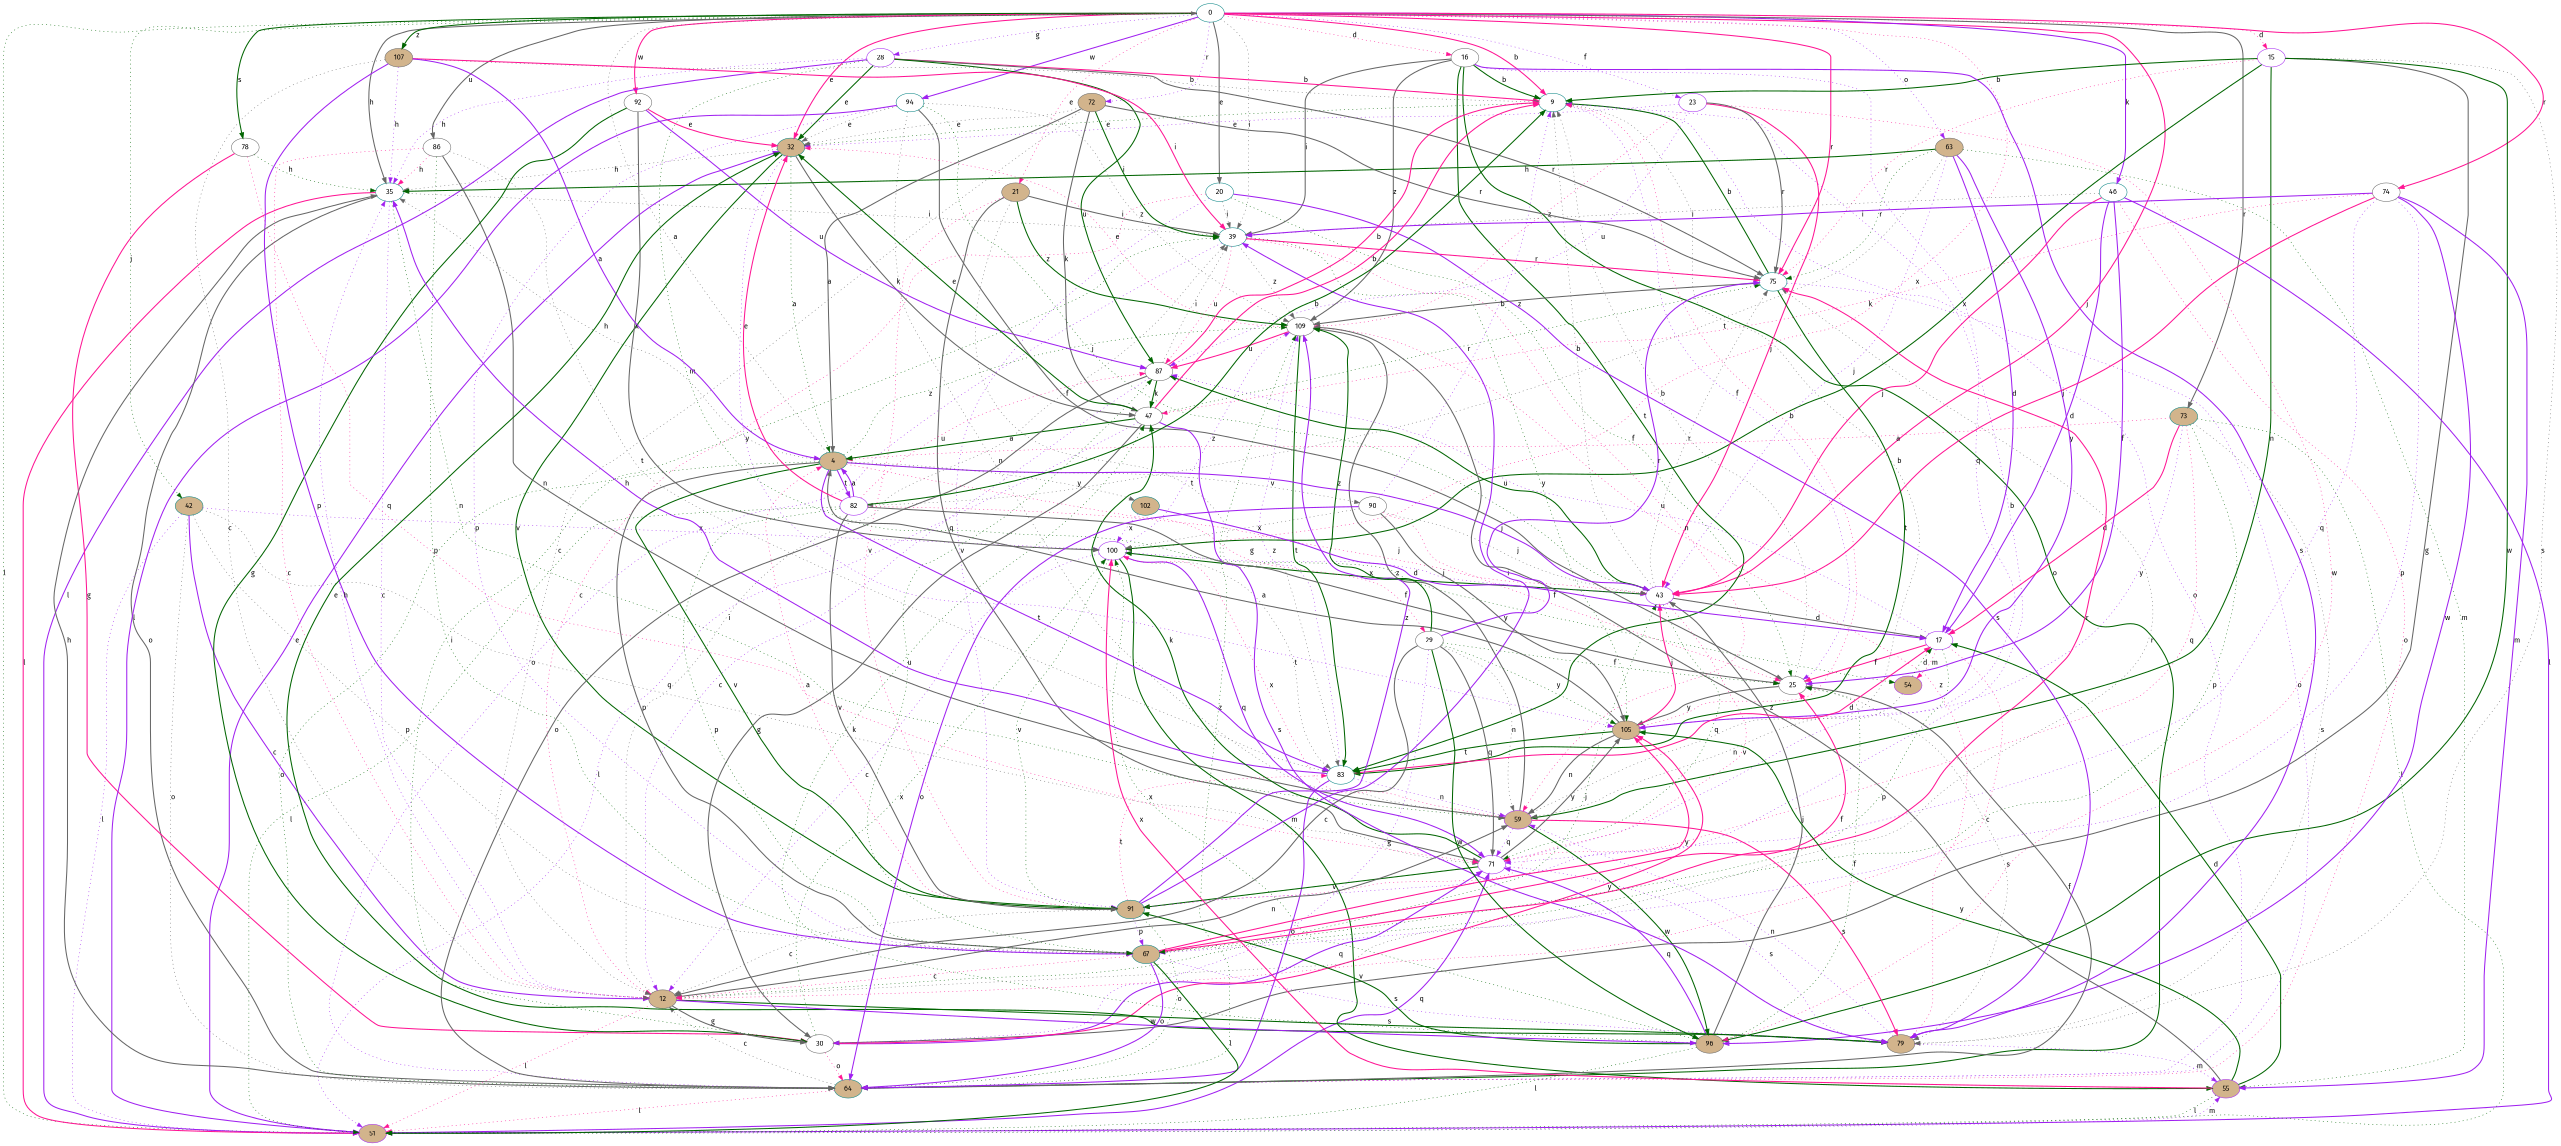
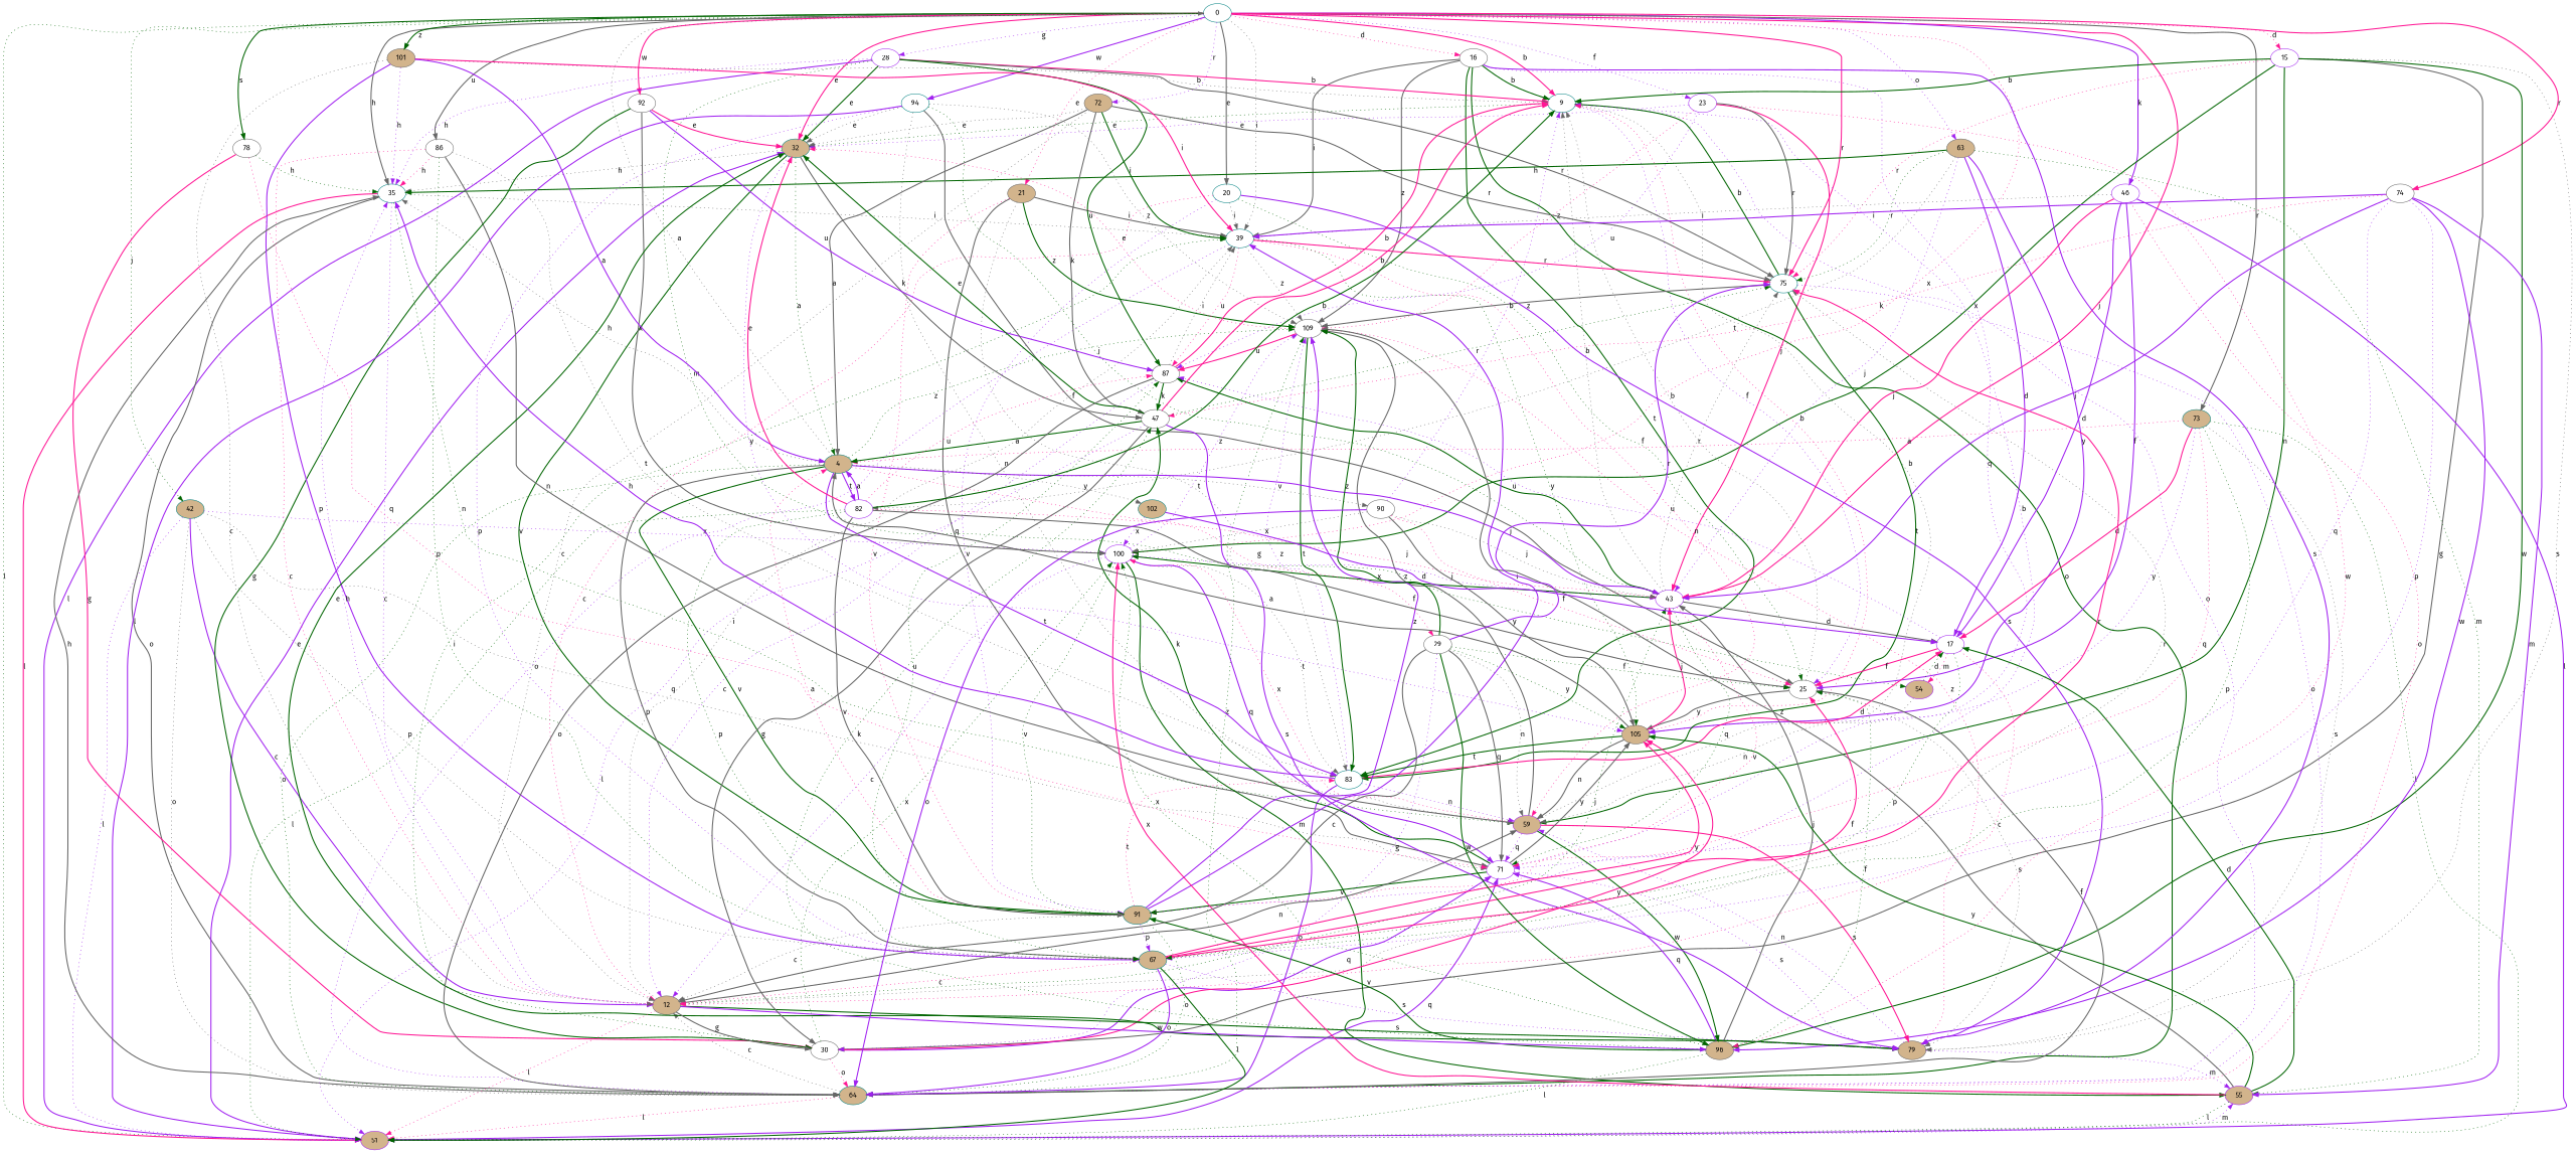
  strict digraph {
    fontname="Fira Sans"
    node [color=gray40 fillcolor=white fontname="Fira Sans" style=filled]
    edge [color=gray40 fontname="Fira Sans" style=dotted]
    0 [color=teal]
    9 [color=teal]
    15 [color=purple]
    16
    20 [color=teal]
    21 [fillcolor=tan]
    n7 [color=teal fillcolor=tan label=32]
    23 [color=purple]
    28 [color=purple]
    35 [color=teal]
    39 [color=teal]
    42 [color=teal fillcolor=tan]
    43 [color=purple]
-   46 [color=teal]
+   46 [color=purple]
    51 [color=purple fillcolor=tan]
    63 [fillcolor=tan]
    72 [fillcolor=tan]
    73 [color=teal fillcolor=tan]
    74
    75 [color=teal]
    78
    86
    92
    94 [color=teal]
    100 [color=purple]
-   107 [fillcolor=tan]
+   107 [fillcolor=tan label=101]
    64 [color=teal fillcolor=tan]
    25
    30
    59 [color=purple fillcolor=tan]
    79 [fillcolor=tan]
    96 [fillcolor=tan]
    83 [color=teal]
    109
    71 [color=purple]
    91 [color=teal fillcolor=tan]
    12 [fillcolor=tan]
    4 [color=teal fillcolor=tan]
    47
    105 [fillcolor=tan]
    87
    54 [color=purple fillcolor=tan]
    67 [color=teal fillcolor=tan]
    17 [color=purple]
    55 [color=purple fillcolor=tan]
    82 [color=purple]
    29
    90
    102 [color=teal fillcolor=tan]
    0 -> 9 [color=deeppink label=b style=bold]
    0 -> 15 [color=deeppink label=d]
    0 -> 16 [color=deeppink label=d]
    0 -> 20 [label=e style=bold]
    0 -> 21 [color=deeppink label=e]
    0 -> n7 [color=deeppink label=e style=bold]
    0 -> 23 [color=purple label=f]
    0 -> 28 [color=purple label=g]
    0 -> 35 [label=h style=bold]
    0 -> 39 [label=i]
    0 -> 42 [color=darkgreen label=j]
    0 -> 43 [color=deeppink label=j style=bold]
    0 -> 46 [color=purple label=k style=bold]
    0 -> 51 [color=darkgreen label=l]
    0 -> 63 [color=purple label=o]
    0 -> 72 [color=purple label=r]
    0 -> 73 [label=r style=bold]
    0 -> 74 [color=deeppink label=r style=bold]
    0 -> 75 [color=deeppink label=r style=bold]
    0 -> 78 [color=darkgreen label=s style=bold]
    0 -> 86 [label=u style=bold]
    0 -> 92 [color=deeppink label=w style=bold]
    0 -> 94 [color=purple label=w style=bold]
    0 -> 100 [color=deeppink label=x]
    0 -> 107 [color=darkgreen label=z style=bold]
    9 -> n7 [color=darkgreen label=e]
    9 -> 64 [color=purple label=o]
    9 -> 25 [color=purple label=f]
    15 -> 9 [color=darkgreen label=b style=bold]
    15 -> 75 [color=deeppink label=r]
    15 -> 100 [color=darkgreen label=x style=bold]
    15 -> 30 [label=g style=bold]
    15 -> 59 [color=darkgreen label=n style=bold]
    15 -> 79 [label=s]
    15 -> 96 [color=darkgreen label=w style=bold]
    16 -> 9 [color=darkgreen label=b style=bold]
    16 -> 39 [label=i style=bold]
    16 -> 64 [color=darkgreen label=o style=bold]
    16 -> 79 [color=purple label=s style=bold]
    16 -> 83 [color=darkgreen label=t style=bold]
    16 -> 109 [label=z style=bold]
    16 -> 71 [color=purple label=q]
    20 -> 39 [label=i]
    20 -> 25 [color=darkgreen label=f]
    20 -> 79 [color=purple label=s style=bold]
    20 -> 91 [color=purple label=v]
    20 -> 12 [color=deeppink label=c]
    21 -> 39 [label=i style=bold]
    21 -> 83 [label=t]
    21 -> 109 [color=darkgreen label=z style=bold]
    21 -> 71 [label=q style=bold]
    21 -> 91 [color=deeppink label=v]
    n7 -> 35 [label=h]
    n7 -> 91 [color=darkgreen label=v style=bold]
    n7 -> 4 [color=darkgreen label=a]
    n7 -> 47 [label=k style=bold]
    n7 -> 105 [color=purple label=y]
    23 -> n7 [color=purple label=e]
    23 -> 43 [color=deeppink label=j style=bold]
    23 -> 75 [label=r style=bold]
    23 -> 96 [color=deeppink label=w]
    23 -> 109 [color=deeppink label=z]
    23 -> 87 [color=purple label=u]
    28 -> 9 [color=deeppink label=b style=bold]
    28 -> n7 [color=darkgreen label=e style=bold]
    28 -> 35 [color=purple label=h]
    28 -> 51 [color=purple label=l style=bold]
    28 -> 75 [label=r style=bold]
    28 -> 87 [color=darkgreen label=u style=bold]
    28 -> 54 [color=darkgreen label=m]
    35 -> 39 [label=i]
    35 -> 51 [color=deeppink label=l style=bold]
    35 -> 64 [label=o style=bold]
    35 -> 59 [color=darkgreen label=n]
    35 -> 12 [color=purple label=c]
    39 -> 75 [color=deeppink label=r style=bold]
    39 -> 64 [color=purple label=o]
    39 -> 59 [color=deeppink label=n]
    39 -> 109 [label=z]
    39 -> 105 [color=darkgreen label=y]
    39 -> 87 [color=deeppink label=u]
    42 -> 51 [color=purple label=l]
    42 -> 100 [color=purple label=x]
    42 -> 64 [label=o]
    42 -> 71 [label=q]
    42 -> 12 [color=purple label=c style=bold]
    42 -> 67 [label=p]
    43 -> 9 [label=b]
    43 -> 75 [label=r]
    43 -> 100 [color=darkgreen label=x style=bold]
    43 -> 71 [color=darkgreen label=q]
    43 -> 91 [color=deeppink label=v]
    43 -> 87 [color=darkgreen label=u style=bold]
    43 -> 17 [label=d style=bold]
    46 -> 39 [label=i]
    46 -> 43 [color=deeppink label=j style=bold]
    46 -> 51 [color=purple label=l style=bold]
    46 -> 64 [color=deeppink label=o]
    46 -> 25 [color=purple label=f style=bold]
    46 -> 17 [color=purple label=d style=bold]
    51 -> n7 [color=purple label=e style=bold]
    51 -> 71 [color=purple label=q style=bold]
    51 -> 55 [color=purple label=m]
    63 -> 35 [color=darkgreen label=h style=bold]
    63 -> 43 [color=purple label=j]
    63 -> 75 [color=darkgreen label=r]
    63 -> 105 [color=purple label=y style=bold]
    63 -> 17 [color=purple label=d style=bold]
    63 -> 55 [color=darkgreen label=m]
    63 -> 82 [label=t]
    72 -> n7 [label=e]
    72 -> 39 [color=darkgreen label=i style=bold]
    72 -> 75 [label=r style=bold]
    72 -> 12 [label=c]
    72 -> 4 [label=a style=bold]
    72 -> 47 [label=k style=bold]
    73 -> 51 [color=darkgreen label=l]
    73 -> 79 [label=s]
    73 -> 71 [color=deeppink label=q]
    73 -> 4 [color=deeppink label=a]
    73 -> 105 [color=purple label=y]
    73 -> 67 [color=darkgreen label=p]
    73 -> 17 [color=deeppink label=d style=bold]
    74 -> 39 [color=purple label=i style=bold]
-   74 -> 43 [color=deeppink label=j style=bold]
+   74 -> 43 [color=purple label=j style=bold]
    74 -> 96 [color=purple label=w style=bold]
    74 -> 71 [color=purple label=q]
    74 -> 47 [color=deeppink label=k]
    74 -> 67 [color=purple label=p]
    74 -> 55 [color=purple label=m style=bold]
    75 -> 9 [color=darkgreen label=b style=bold]
    75 -> 64 [color=purple label=o]
    75 -> 83 [color=darkgreen label=t style=bold]
    75 -> 109 [label=z style=bold]
    78 -> 35 [color=darkgreen label=h]
    78 -> 30 [color=deeppink label=g style=bold]
    78 -> 71 [color=deeppink label=q]
    86 -> 35 [color=deeppink label=h]
    86 -> 59 [label=n style=bold]
    86 -> 83 [label=t]
    86 -> 12 [color=deeppink label=c]
    86 -> 67 [color=darkgreen label=p]
    92 -> n7 [color=deeppink label=e style=bold]
    92 -> 100 [label=x style=bold]
    92 -> 30 [color=darkgreen label=g style=bold]
    92 -> 87 [color=purple label=u style=bold]
    94 -> n7 [label=e]
    94 -> 43 [color=darkgreen label=j]
    94 -> 51 [color=purple label=l style=bold]
    94 -> 25 [label=f style=bold]
    94 -> 59 [label=n]
    94 -> 109 [label=z]
    94 -> 67 [color=purple label=p]
    100 -> 43 [color=purple label=j]
    100 -> 83 [label=t]
    100 -> 109 [color=purple label=z]
    100 -> 71 [color=purple label=q style=bold]
    100 -> 91 [color=darkgreen label=v]
    100 -> 12 [color=purple label=c]
    100 -> 55 [color=darkgreen label=m style=bold]
    107 -> 9 [label=b]
    107 -> 35 [color=purple label=h]
    107 -> 39 [color=deeppink label=i style=bold]
    107 -> 12 [label=c]
    107 -> 4 [color=purple label=a style=bold]
    107 -> 67 [color=purple label=p style=bold]
    64 -> 35 [label=h style=bold]
    64 -> 51 [color=deeppink label=l]
    64 -> 25 [label=f style=bold]
    64 -> 109 [color=darkgreen label=z]
    64 -> 12 [label=c]
    25 -> 9 [label=b]
    25 -> 79 [label=s]
    25 -> 105 [label=y style=bold]
    30 -> 39 [color=darkgreen label=i]
    30 -> 100 [color=darkgreen label=x]
    30 -> 64 [color=deeppink label=o]
    30 -> 71 [color=purple label=q style=bold]
    30 -> 105 [color=deeppink label=y style=bold]
    59 -> 9 [label=b]
    59 -> 100 [color=deeppink label=x]
    59 -> 79 [color=deeppink label=s style=bold]
    59 -> 96 [color=darkgreen label=w style=bold]
    59 -> 109 [label=z style=bold]
    59 -> 71 [color=purple label=q]
    79 -> n7 [color=darkgreen label=e style=bold]
    79 -> 59 [color=purple label=n]
    79 -> 109 [color=deeppink label=z]
    79 -> 55 [color=purple label=m]
    96 -> 43 [label=j style=bold]
    96 -> 51 [color=darkgreen label=l]
    96 -> 100 [color=darkgreen label=x]
    96 -> 25 [color=darkgreen label=f]
    96 -> 71 [color=purple label=q style=bold]
    96 -> 91 [color=darkgreen label=v style=bold]
    96 -> 47 [color=darkgreen label=k]
    83 -> 35 [color=purple label=h style=bold]
    83 -> 64 [color=purple label=o style=bold]
    83 -> 59 [color=purple label=n]
    83 -> 109 [color=purple label=z]
    83 -> 17 [color=deeppink label=d style=bold]
    109 -> n7 [color=deeppink label=e]
    109 -> 83 [color=darkgreen label=t style=bold]
    109 -> 87 [color=deeppink label=u style=bold]
    71 -> 79 [color=purple label=s]
    71 -> 91 [color=darkgreen label=v style=bold]
    71 -> 47 [color=darkgreen label=k style=bold]
    71 -> 105 [label=y style=bold]
    91 -> 9 [color=purple label=b]
    91 -> 39 [color=purple label=i style=bold]
    91 -> 64 [color=darkgreen label=o]
    91 -> 83 [color=deeppink label=t]
    91 -> 109 [color=purple label=z style=bold]
    91 -> 12 [label=c]
    91 -> 4 [color=deeppink label=a]
    91 -> 67 [color=purple label=p]
    12 -> 35 [color=purple label=h]
    12 -> 39 [label=i]
    12 -> 43 [color=darkgreen label=j]
    12 -> 51 [color=deeppink label=l]
    12 -> 75 [label=r]
    12 -> 30 [label=g style=bold]
    12 -> 59 [label=n style=bold]
    12 -> 79 [color=darkgreen label=s style=bold]
    12 -> 96 [color=purple label=w style=bold]
    4 -> 0 [label=a]
    4 -> 35 [label=h]
    4 -> 43 [color=purple label=j style=bold]
    4 -> 64 [color=darkgreen label=o]
    4 -> 83 [color=purple label=t style=bold]
    4 -> 109 [color=darkgreen label=z]
    4 -> 91 [color=darkgreen label=v style=bold]
    4 -> 67 [label=p style=bold]
    4 -> 82 [color=purple label=t style=bold]
    4 -> 29 [color=deeppink label=g]
    4 -> 90 [label=v]
    4 -> 102 [label=y]
    47 -> 9 [color=deeppink label=b style=bold]
    47 -> n7 [color=darkgreen label=e style=bold]
    47 -> 51 [color=purple label=l]
    47 -> 75 [color=darkgreen label=r]
    47 -> 30 [label=g style=bold]
    47 -> 79 [color=purple label=s style=bold]
    47 -> 4 [color=darkgreen label=a style=bold]
    105 -> 9 [color=deeppink label=b]
    105 -> 43 [color=deeppink label=j style=bold]
    105 -> 59 [label=n style=bold]
    105 -> 83 [color=darkgreen label=t style=bold]
    105 -> 4 [label=a style=bold]
    87 -> 9 [color=deeppink label=b style=bold]
    87 -> 39 [label=i]
    87 -> 64 [label=o style=bold]
    87 -> 12 [color=purple label=c]
    87 -> 47 [color=darkgreen label=k style=bold]
    54 -> 59 [label=n]
    54 -> 17 [color=darkgreen label=d]
    67 -> 51 [color=darkgreen label=l style=bold]
    67 -> 75 [color=deeppink label=r style=bold]
    67 -> 64 [color=purple label=o style=bold]
    67 -> 25 [color=deeppink label=f style=bold]
    67 -> 79 [color=purple label=s]
    67 -> 12 [color=deeppink label=c]
    67 -> 105 [color=deeppink label=y style=bold]
    67 -> 87 [color=darkgreen label=u]
    17 -> 25 [color=deeppink label=f style=bold]
    17 -> 12 [color=deeppink label=c]
    17 -> 87 [color=purple label=u]
    17 -> 54 [color=deeppink label=m]
    17 -> 67 [color=darkgreen label=p]
    55 -> 51 [color=darkgreen label=l]
    55 -> 100 [color=deeppink label=x style=bold]
    55 -> 109 [label=z style=bold]
    55 -> 105 [color=darkgreen label=y style=bold]
    55 -> 17 [color=darkgreen label=d style=bold]
    82 -> 9 [color=darkgreen label=b style=bold]
    82 -> n7 [color=deeppink label=e style=bold]
    82 -> 43 [color=deeppink label=j]
    82 -> 51 [color=darkgreen label=l]
    82 -> 25 [label=f style=bold]
    82 -> 91 [label=v style=bold]
    82 -> 4 [color=purple label=a style=bold]
    82 -> 87 [color=deeppink label=u]
    82 -> 67 [color=darkgreen label=p]
    29 -> 75 [color=purple label=r style=bold]
    29 -> 25 [color=darkgreen label=f]
    29 -> 30 [color=purple label=g]
    29 -> 59 [label=n]
    29 -> 96 [color=darkgreen label=w style=bold]
    29 -> 109 [color=darkgreen label=z style=bold]
    29 -> 71 [label=q style=bold]
    29 -> 12 [label=c style=bold]
    29 -> 105 [color=darkgreen label=y]
    90 -> 9 [color=purple label=b]
    90 -> 43 [label=j]
    90 -> 100 [label=x]
    90 -> 64 [color=purple label=o style=bold]
    90 -> 25 [color=deeppink label=f]
    90 -> 105 [label=y style=bold]
    102 -> 100 [color=purple label=x]
    102 -> 17 [color=purple label=d style=bold]
  }
